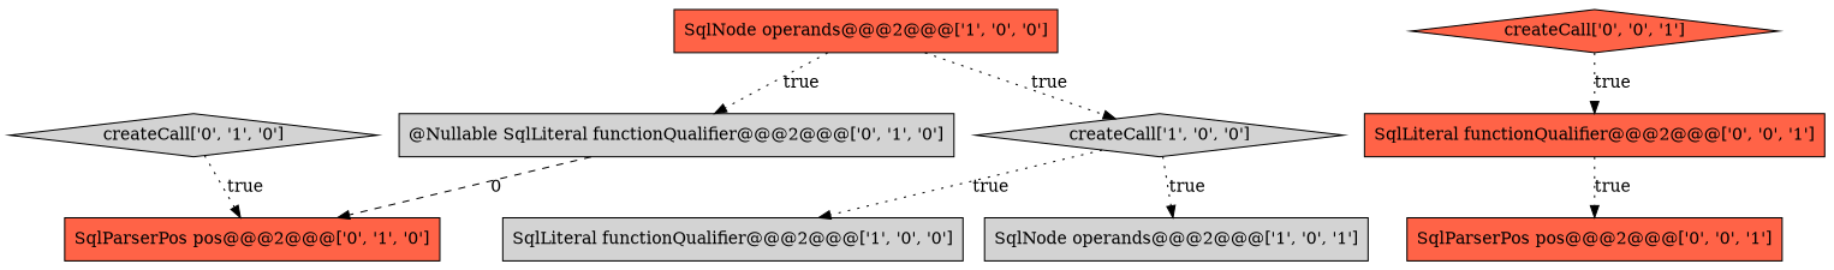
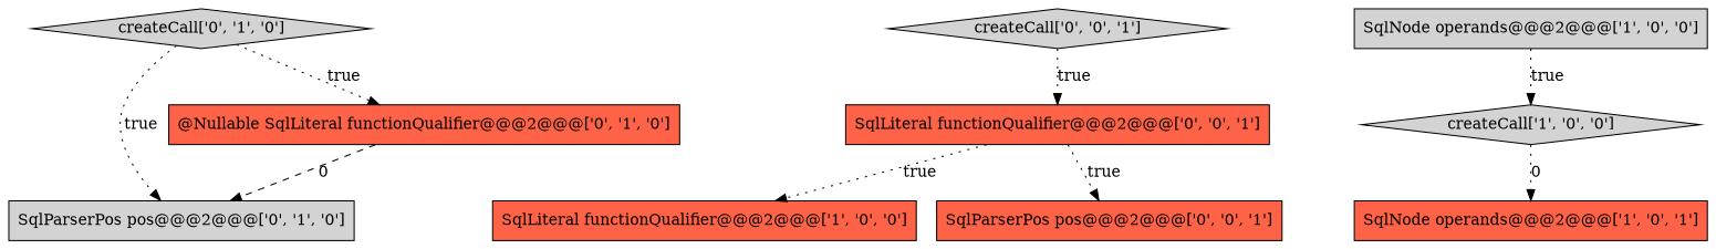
  digraph {
    node [fillcolor=tomato shape=box style=filled]
    edge [style=dotted]
    n1 [fillcolor=lightgray label="createCall['0', '1', '0']" shape=diamond]
-   n2 [label="SqlParserPos pos@@@2@@@['0', '1', '0']"]
-   n3 [fillcolor=lightgray label="@Nullable SqlLiteral functionQualifier@@@2@@@['0', '1', '0']"]
-   n4 [fillcolor=lightgray label="SqlLiteral functionQualifier@@@2@@@['1', '0', '0']"]
-   n5 [label="createCall['0', '0', '1']" shape=diamond]
+   n2 [fillcolor=lightgray label="SqlParserPos pos@@@2@@@['0', '1', '0']"]
+   n3 [label="@Nullable SqlLiteral functionQualifier@@@2@@@['0', '1', '0']"]
+   n4 [label="SqlLiteral functionQualifier@@@2@@@['1', '0', '0']"]
+   n5 [fillcolor=lightgray label="createCall['0', '0', '1']" shape=diamond]
    n6 [label="SqlLiteral functionQualifier@@@2@@@['0', '0', '1']"]
    n7 [label="SqlParserPos pos@@@2@@@['0', '0', '1']"]
-   n8 [fillcolor=lightgray label="SqlNode operands@@@2@@@['1', '0', '1']"]
+   n8 [label="SqlNode operands@@@2@@@['1', '0', '1']"]
    n9 [fillcolor=lightgray label="createCall['1', '0', '0']" shape=diamond]
-   n10 [label="SqlNode operands@@@2@@@['1', '0', '0']"]
+   n10 [fillcolor=lightgray label="SqlNode operands@@@2@@@['1', '0', '0']"]
    n1 -> n2 [label=true]
-   n10 -> n3 [label=true]
+   n1 -> n3 [label=true]
    n3 -> n2 [label=0 style=dashed]
    n5 -> n6 [label=true]
    n6 -> n7 [label=true]
-   n9 -> n4 [label=true]
-   n9 -> n8 [label=true]
+   n6 -> n4 [label=true]
+   n9 -> n8 [label=0]
    n10 -> n9 [label=true]
  }
